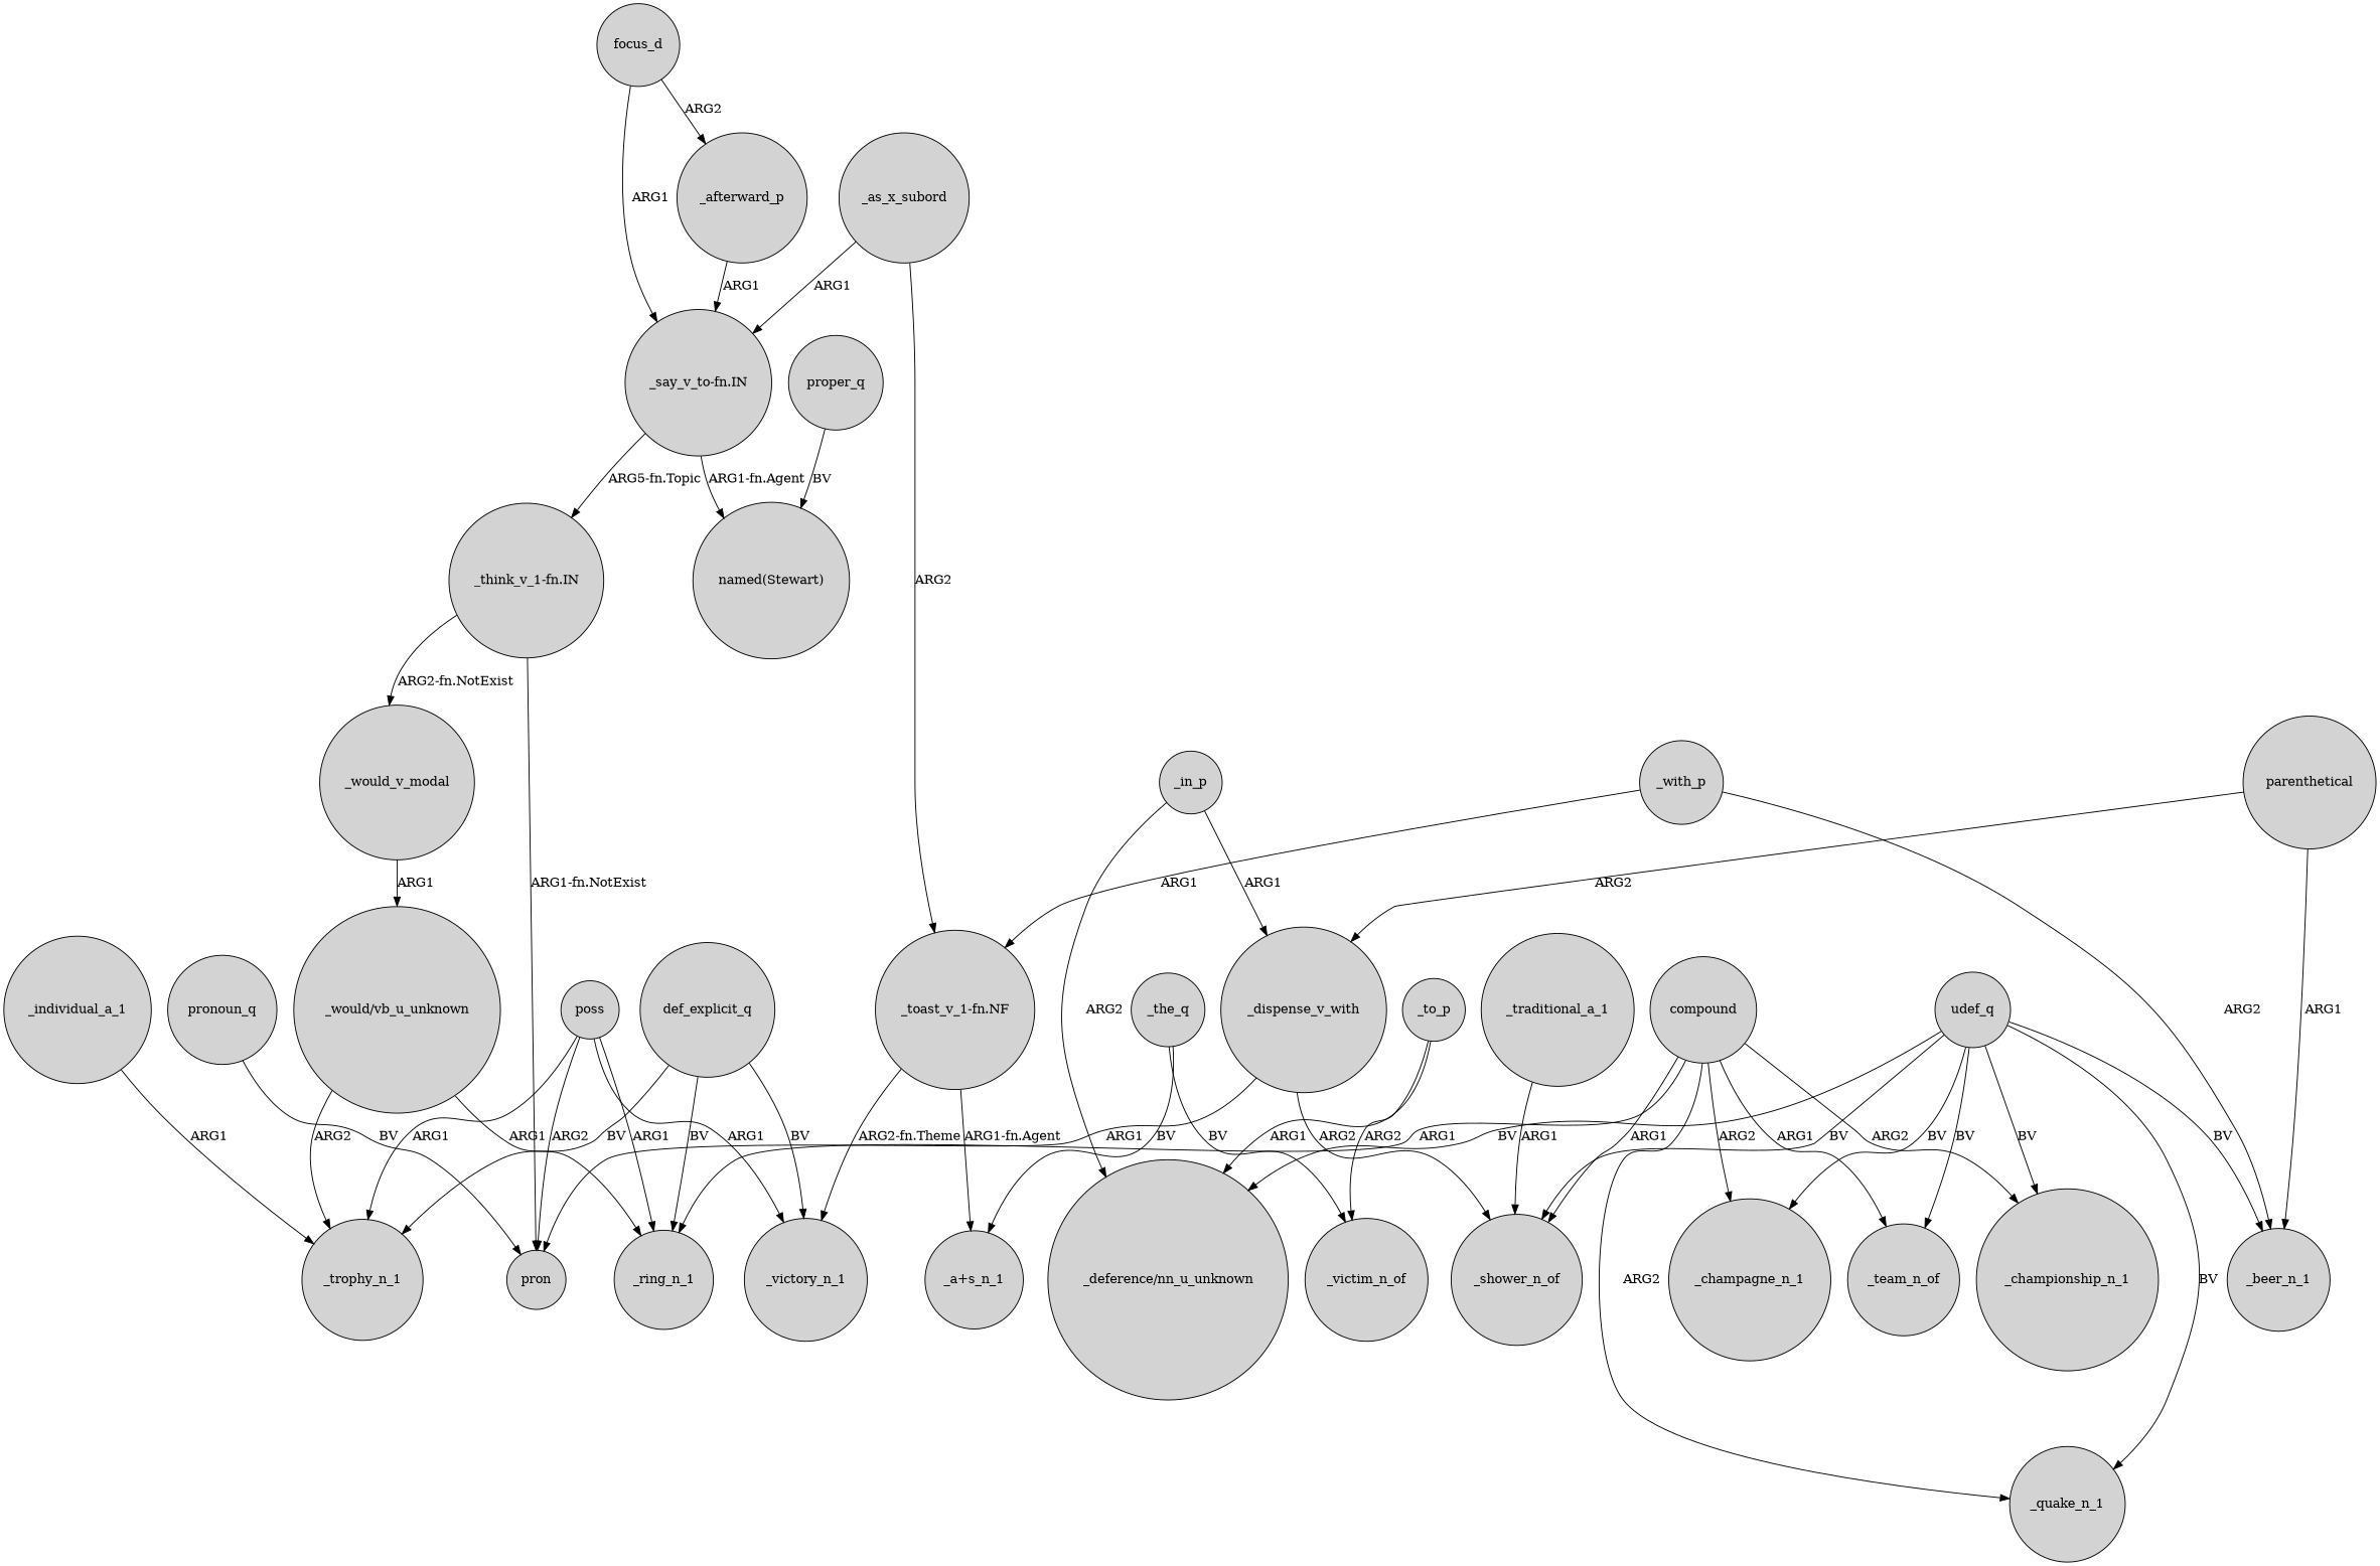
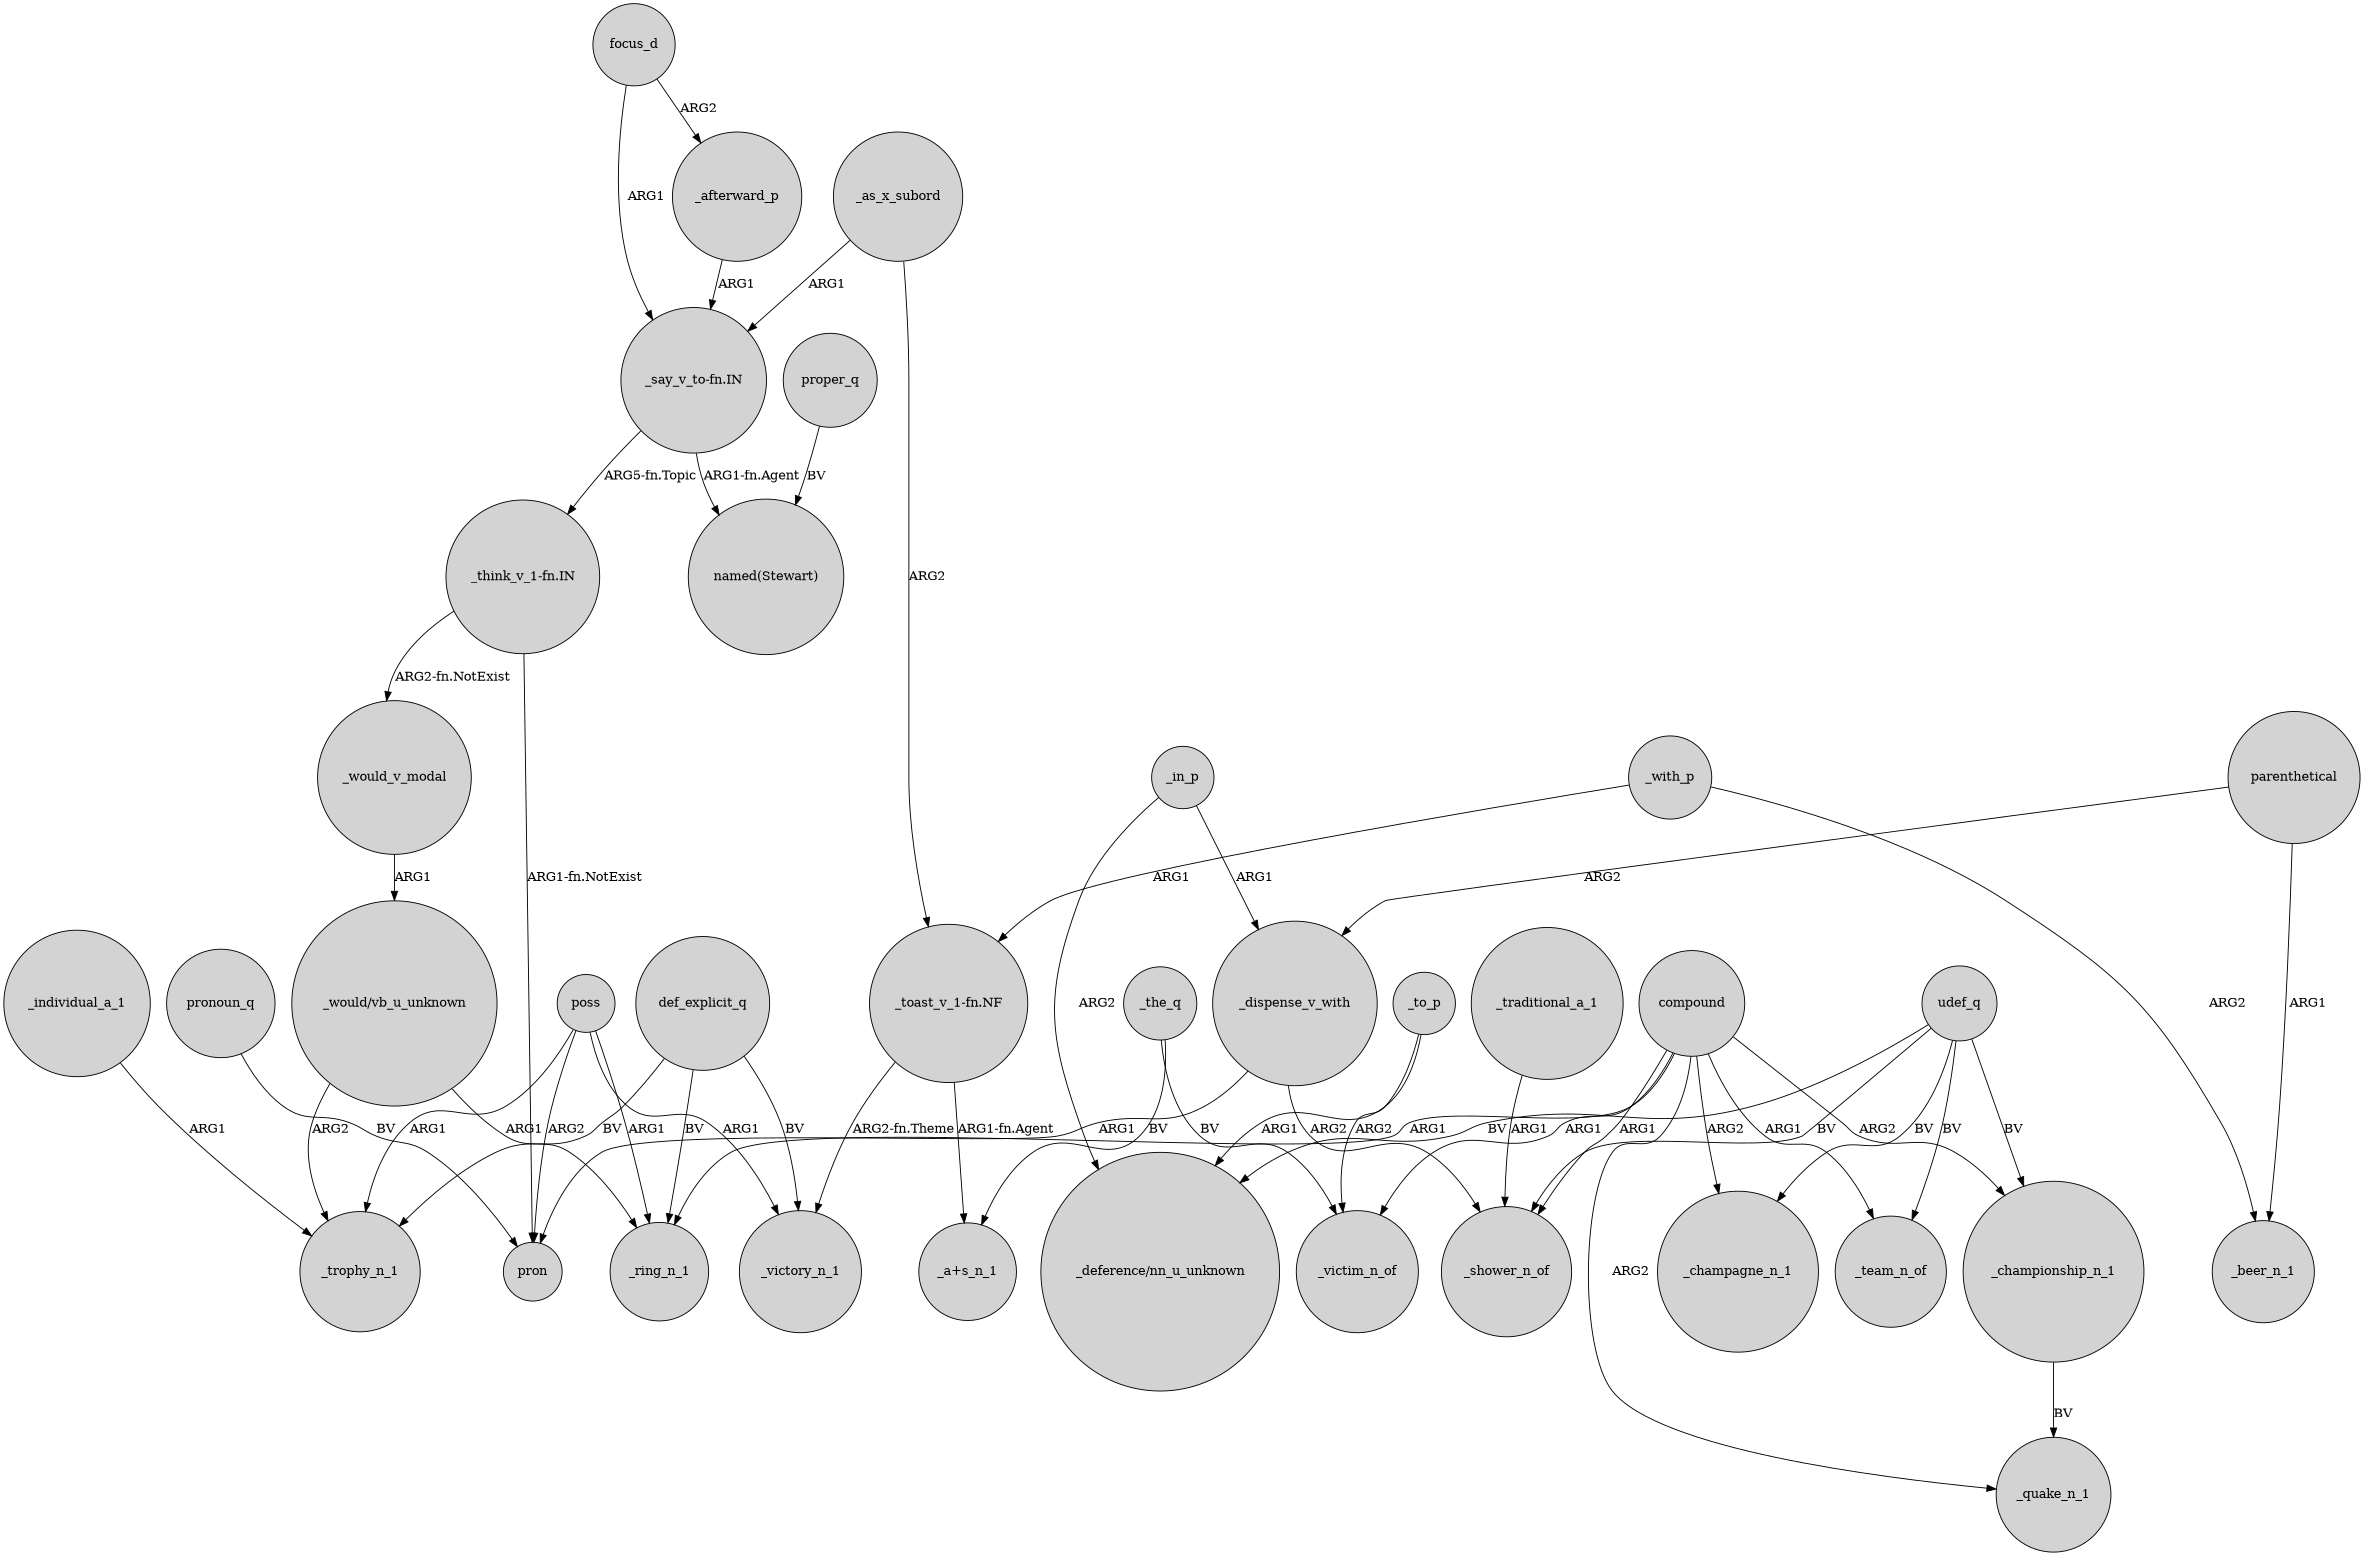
  digraph {
    node [shape=circle style=filled]
    compound
    _team_n_of
    _victim_n_of
    _shower_n_of
    _champagne_n_1
    _ring_n_1
    _quake_n_1
    _championship_n_1
    poss
    pron
    _trophy_n_1
    _victory_n_1
    "_think_v_1-fn.IN"
    _would_v_modal
    n15 [label="_would/vb_u_unknown"]
    udef_q
    _beer_n_1
    "_deference/nn_u_unknown"
    "_say_v_to-fn.IN"
    "named(Stewart)"
    _traditional_a_1
    _the_q
    "_a+s_n_1"
    _individual_a_1
    proper_q
    def_explicit_q
    focus_d
    _afterward_p
    _with_p
    "_toast_v_1-fn.NF"
    _as_x_subord
    parenthetical
    _dispense_v_with
    pronoun_q
    _to_p
    _in_p
    compound -> _team_n_of [label=ARG1]
+   compound -> _victim_n_of [label=ARG1]
    compound -> _shower_n_of [label=ARG1]
    compound -> _champagne_n_1 [label=ARG2]
    compound -> _ring_n_1 [label=ARG1]
    compound -> _quake_n_1 [label=ARG2]
    compound -> _championship_n_1 [label=ARG2]
    poss -> _ring_n_1 [label=ARG1]
    poss -> pron [label=ARG2]
    poss -> _trophy_n_1 [label=ARG1]
    poss -> _victory_n_1 [label=ARG1]
    "_think_v_1-fn.IN" -> pron [label="ARG1-fn.NotExist"]
    "_think_v_1-fn.IN" -> _would_v_modal [label="ARG2-fn.NotExist"]
    _would_v_modal -> n15 [label=ARG1]
    n15 -> _ring_n_1 [label=ARG1]
    n15 -> _trophy_n_1 [label=ARG2]
    udef_q -> _team_n_of [label=BV]
    udef_q -> _shower_n_of [label=BV]
    udef_q -> _champagne_n_1 [label=BV]
-   udef_q -> _quake_n_1 [label=BV]
+   _championship_n_1 -> _quake_n_1 [label=BV]
    udef_q -> _championship_n_1 [label=BV]
-   udef_q -> _beer_n_1 [label=BV]
    udef_q -> "_deference/nn_u_unknown" [label=BV]
    "_say_v_to-fn.IN" -> "_think_v_1-fn.IN" [label="ARG5-fn.Topic"]
    "_say_v_to-fn.IN" -> "named(Stewart)" [label="ARG1-fn.Agent"]
    _traditional_a_1 -> _shower_n_of [label=ARG1]
    _the_q -> _victim_n_of [label=BV]
    _the_q -> "_a+s_n_1" [label=BV]
    _individual_a_1 -> _trophy_n_1 [label=ARG1]
    proper_q -> "named(Stewart)" [label=BV]
    def_explicit_q -> _ring_n_1 [label=BV]
    def_explicit_q -> _trophy_n_1 [label=BV]
    def_explicit_q -> _victory_n_1 [label=BV]
    focus_d -> "_say_v_to-fn.IN" [label=ARG1]
    focus_d -> _afterward_p [label=ARG2]
    _afterward_p -> "_say_v_to-fn.IN" [label=ARG1]
    _with_p -> _beer_n_1 [label=ARG2]
    _with_p -> "_toast_v_1-fn.NF" [label=ARG1]
    "_toast_v_1-fn.NF" -> _victory_n_1 [label="ARG2-fn.Theme"]
    "_toast_v_1-fn.NF" -> "_a+s_n_1" [label="ARG1-fn.Agent"]
    _as_x_subord -> "_say_v_to-fn.IN" [label=ARG1]
    _as_x_subord -> "_toast_v_1-fn.NF" [label=ARG2]
    parenthetical -> _beer_n_1 [label=ARG1]
    parenthetical -> _dispense_v_with [label=ARG2]
    _dispense_v_with -> _shower_n_of [label=ARG2]
    _dispense_v_with -> pron [label=ARG1]
    pronoun_q -> pron [label=BV]
    _to_p -> _victim_n_of [label=ARG2]
    _to_p -> "_deference/nn_u_unknown" [label=ARG1]
    _in_p -> "_deference/nn_u_unknown" [label=ARG2]
    _in_p -> _dispense_v_with [label=ARG1]
  }
